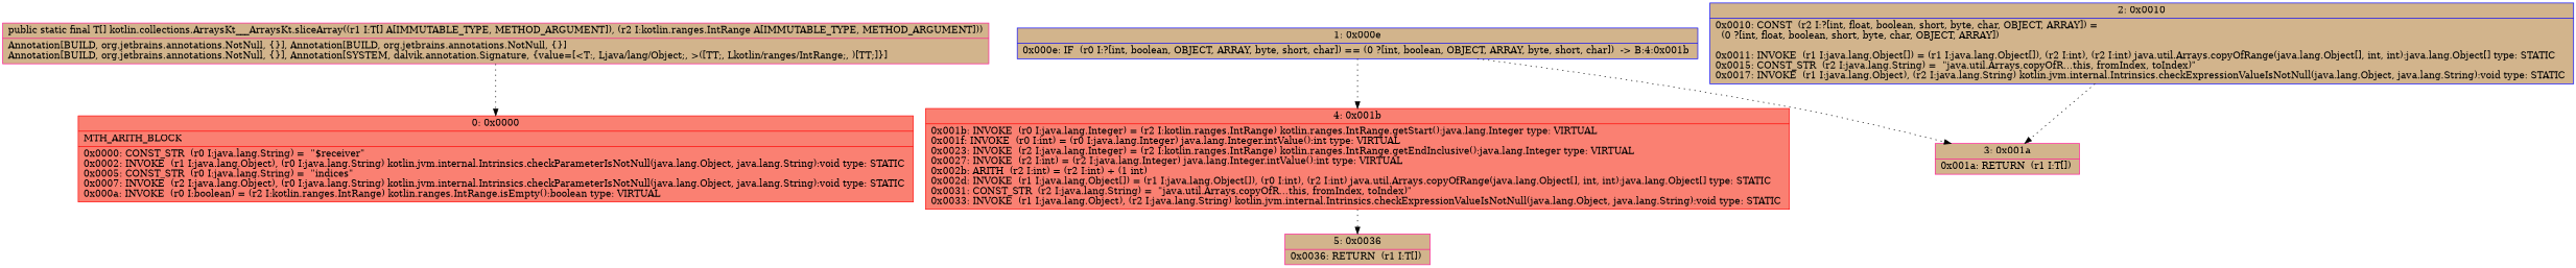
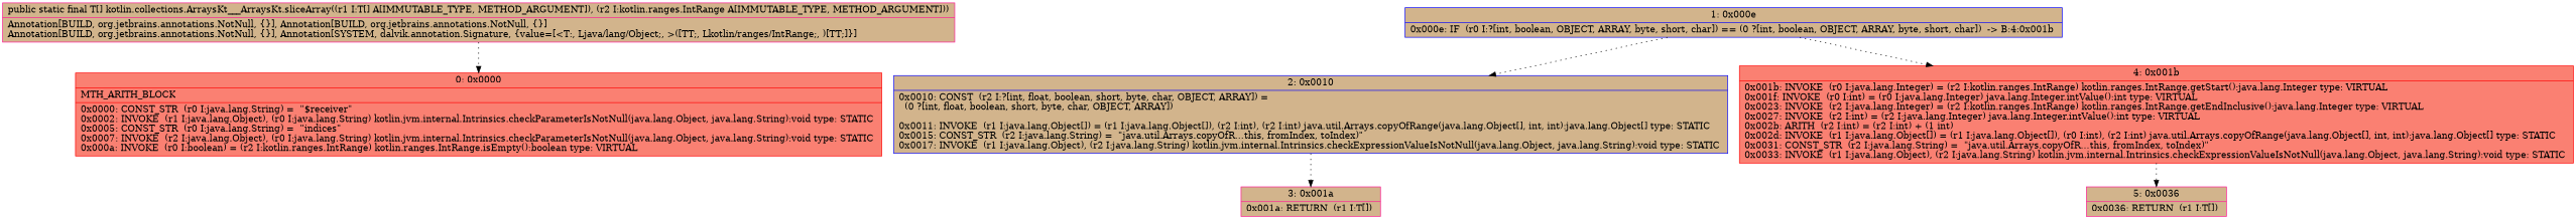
  digraph {
    node [color=deeppink fillcolor=tan shape=record style=filled]
    edge [style=dotted]
    n1 [color=red fillcolor=salmon label="{0\:\ 0x0000|MTH_ARITH_BLOCK\l|0x0000: CONST_STR  (r0 I:java.lang.String) =  \"$receiver\" \l0x0002: INVOKE  (r1 I:java.lang.Object), (r0 I:java.lang.String) kotlin.jvm.internal.Intrinsics.checkParameterIsNotNull(java.lang.Object, java.lang.String):void type: STATIC \l0x0005: CONST_STR  (r0 I:java.lang.String) =  \"indices\" \l0x0007: INVOKE  (r2 I:java.lang.Object), (r0 I:java.lang.String) kotlin.jvm.internal.Intrinsics.checkParameterIsNotNull(java.lang.Object, java.lang.String):void type: STATIC \l0x000a: INVOKE  (r0 I:boolean) = (r2 I:kotlin.ranges.IntRange) kotlin.ranges.IntRange.isEmpty():boolean type: VIRTUAL \l}"]
    n2 [color=blue label="{1\:\ 0x000e|0x000e: IF  (r0 I:?[int, boolean, OBJECT, ARRAY, byte, short, char]) == (0 ?[int, boolean, OBJECT, ARRAY, byte, short, char])  \-\> B:4:0x001b \l}"]
    n3 [color=blue label="{2\:\ 0x0010|0x0010: CONST  (r2 I:?[int, float, boolean, short, byte, char, OBJECT, ARRAY]) = \l  (0 ?[int, float, boolean, short, byte, char, OBJECT, ARRAY])\l \l0x0011: INVOKE  (r1 I:java.lang.Object[]) = (r1 I:java.lang.Object[]), (r2 I:int), (r2 I:int) java.util.Arrays.copyOfRange(java.lang.Object[], int, int):java.lang.Object[] type: STATIC \l0x0015: CONST_STR  (r2 I:java.lang.String) =  \"java.util.Arrays.copyOfR…this, fromIndex, toIndex)\" \l0x0017: INVOKE  (r1 I:java.lang.Object), (r2 I:java.lang.String) kotlin.jvm.internal.Intrinsics.checkExpressionValueIsNotNull(java.lang.Object, java.lang.String):void type: STATIC \l}"]
    n4 [color=red fillcolor=salmon label="{4\:\ 0x001b|0x001b: INVOKE  (r0 I:java.lang.Integer) = (r2 I:kotlin.ranges.IntRange) kotlin.ranges.IntRange.getStart():java.lang.Integer type: VIRTUAL \l0x001f: INVOKE  (r0 I:int) = (r0 I:java.lang.Integer) java.lang.Integer.intValue():int type: VIRTUAL \l0x0023: INVOKE  (r2 I:java.lang.Integer) = (r2 I:kotlin.ranges.IntRange) kotlin.ranges.IntRange.getEndInclusive():java.lang.Integer type: VIRTUAL \l0x0027: INVOKE  (r2 I:int) = (r2 I:java.lang.Integer) java.lang.Integer.intValue():int type: VIRTUAL \l0x002b: ARITH  (r2 I:int) = (r2 I:int) + (1 int) \l0x002d: INVOKE  (r1 I:java.lang.Object[]) = (r1 I:java.lang.Object[]), (r0 I:int), (r2 I:int) java.util.Arrays.copyOfRange(java.lang.Object[], int, int):java.lang.Object[] type: STATIC \l0x0031: CONST_STR  (r2 I:java.lang.String) =  \"java.util.Arrays.copyOfR…this, fromIndex, toIndex)\" \l0x0033: INVOKE  (r1 I:java.lang.Object), (r2 I:java.lang.String) kotlin.jvm.internal.Intrinsics.checkExpressionValueIsNotNull(java.lang.Object, java.lang.String):void type: STATIC \l}"]
    n5 [label="{3\:\ 0x001a|0x001a: RETURN  (r1 I:T[]) \l}"]
    n6 [label="{5\:\ 0x0036|0x0036: RETURN  (r1 I:T[]) \l}"]
    n7 [label="{public static final T[] kotlin.collections.ArraysKt___ArraysKt.sliceArray((r1 I:T[] A[IMMUTABLE_TYPE, METHOD_ARGUMENT]), (r2 I:kotlin.ranges.IntRange A[IMMUTABLE_TYPE, METHOD_ARGUMENT]))  | Annotation[BUILD, org.jetbrains.annotations.NotNull, \{\}], Annotation[BUILD, org.jetbrains.annotations.NotNull, \{\}]\lAnnotation[BUILD, org.jetbrains.annotations.NotNull, \{\}], Annotation[SYSTEM, dalvik.annotation.Signature, \{value=[\<T:, Ljava\/lang\/Object;, \>([TT;, Lkotlin\/ranges\/IntRange;, )[TT;]\}]\l}"]
-   n2 -> n5
+   n2 -> n3
    n2 -> n4
    n3 -> n5
    n4 -> n6
    n7 -> n1
  }
